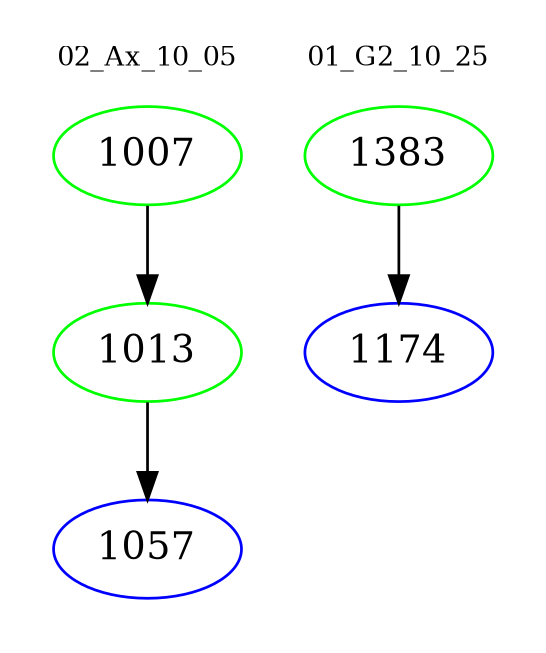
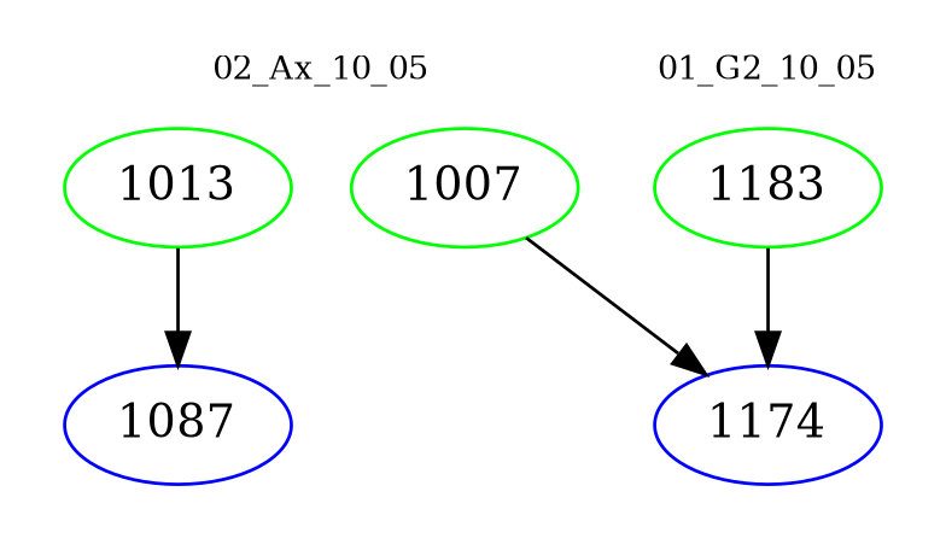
  digraph {
    node [color=green]
    edge [color=black]
    n1 [label=1007]
    n2 [label=1013]
-   n3 [color=blue label=1057]
-   n4 [label=1383]
+   n3 [color=blue label=1087]
+   n4 [label=1183]
    n5 [color=blue label=1174]
    subgraph cluster_1 {
      color=white
      fontsize=10
      label="02_Ax_10_05"
      n1
      n2
      n3
    }
    subgraph cluster_2 {
      color=white
      fontsize=10
-     label="01_G2_10_25"
+     label="01_G2_10_05"
      n4
      n5
    }
-   n1 -> n2
+   n1 -> n5
    n2 -> n3
    n4 -> n5
  }
